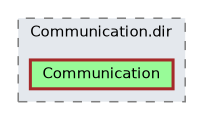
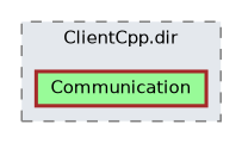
  digraph {
    compound=true
    rankdir=LR
    n1 [color=brown fillcolor=palegreen fontname=Helvetica fontsize=10 height=0.2 label=Communication shape=box style="filled,bold" width=0.4]
    subgraph cluster_1 {
      bgcolor="#e4e8ed"
      fontname=Helvetica
      fontsize=10
-     label="Communication.dir"
+     label="ClientCpp.dir"
      pencolor=grey50
      style="filled,dashed"
      n1
    }
  }
